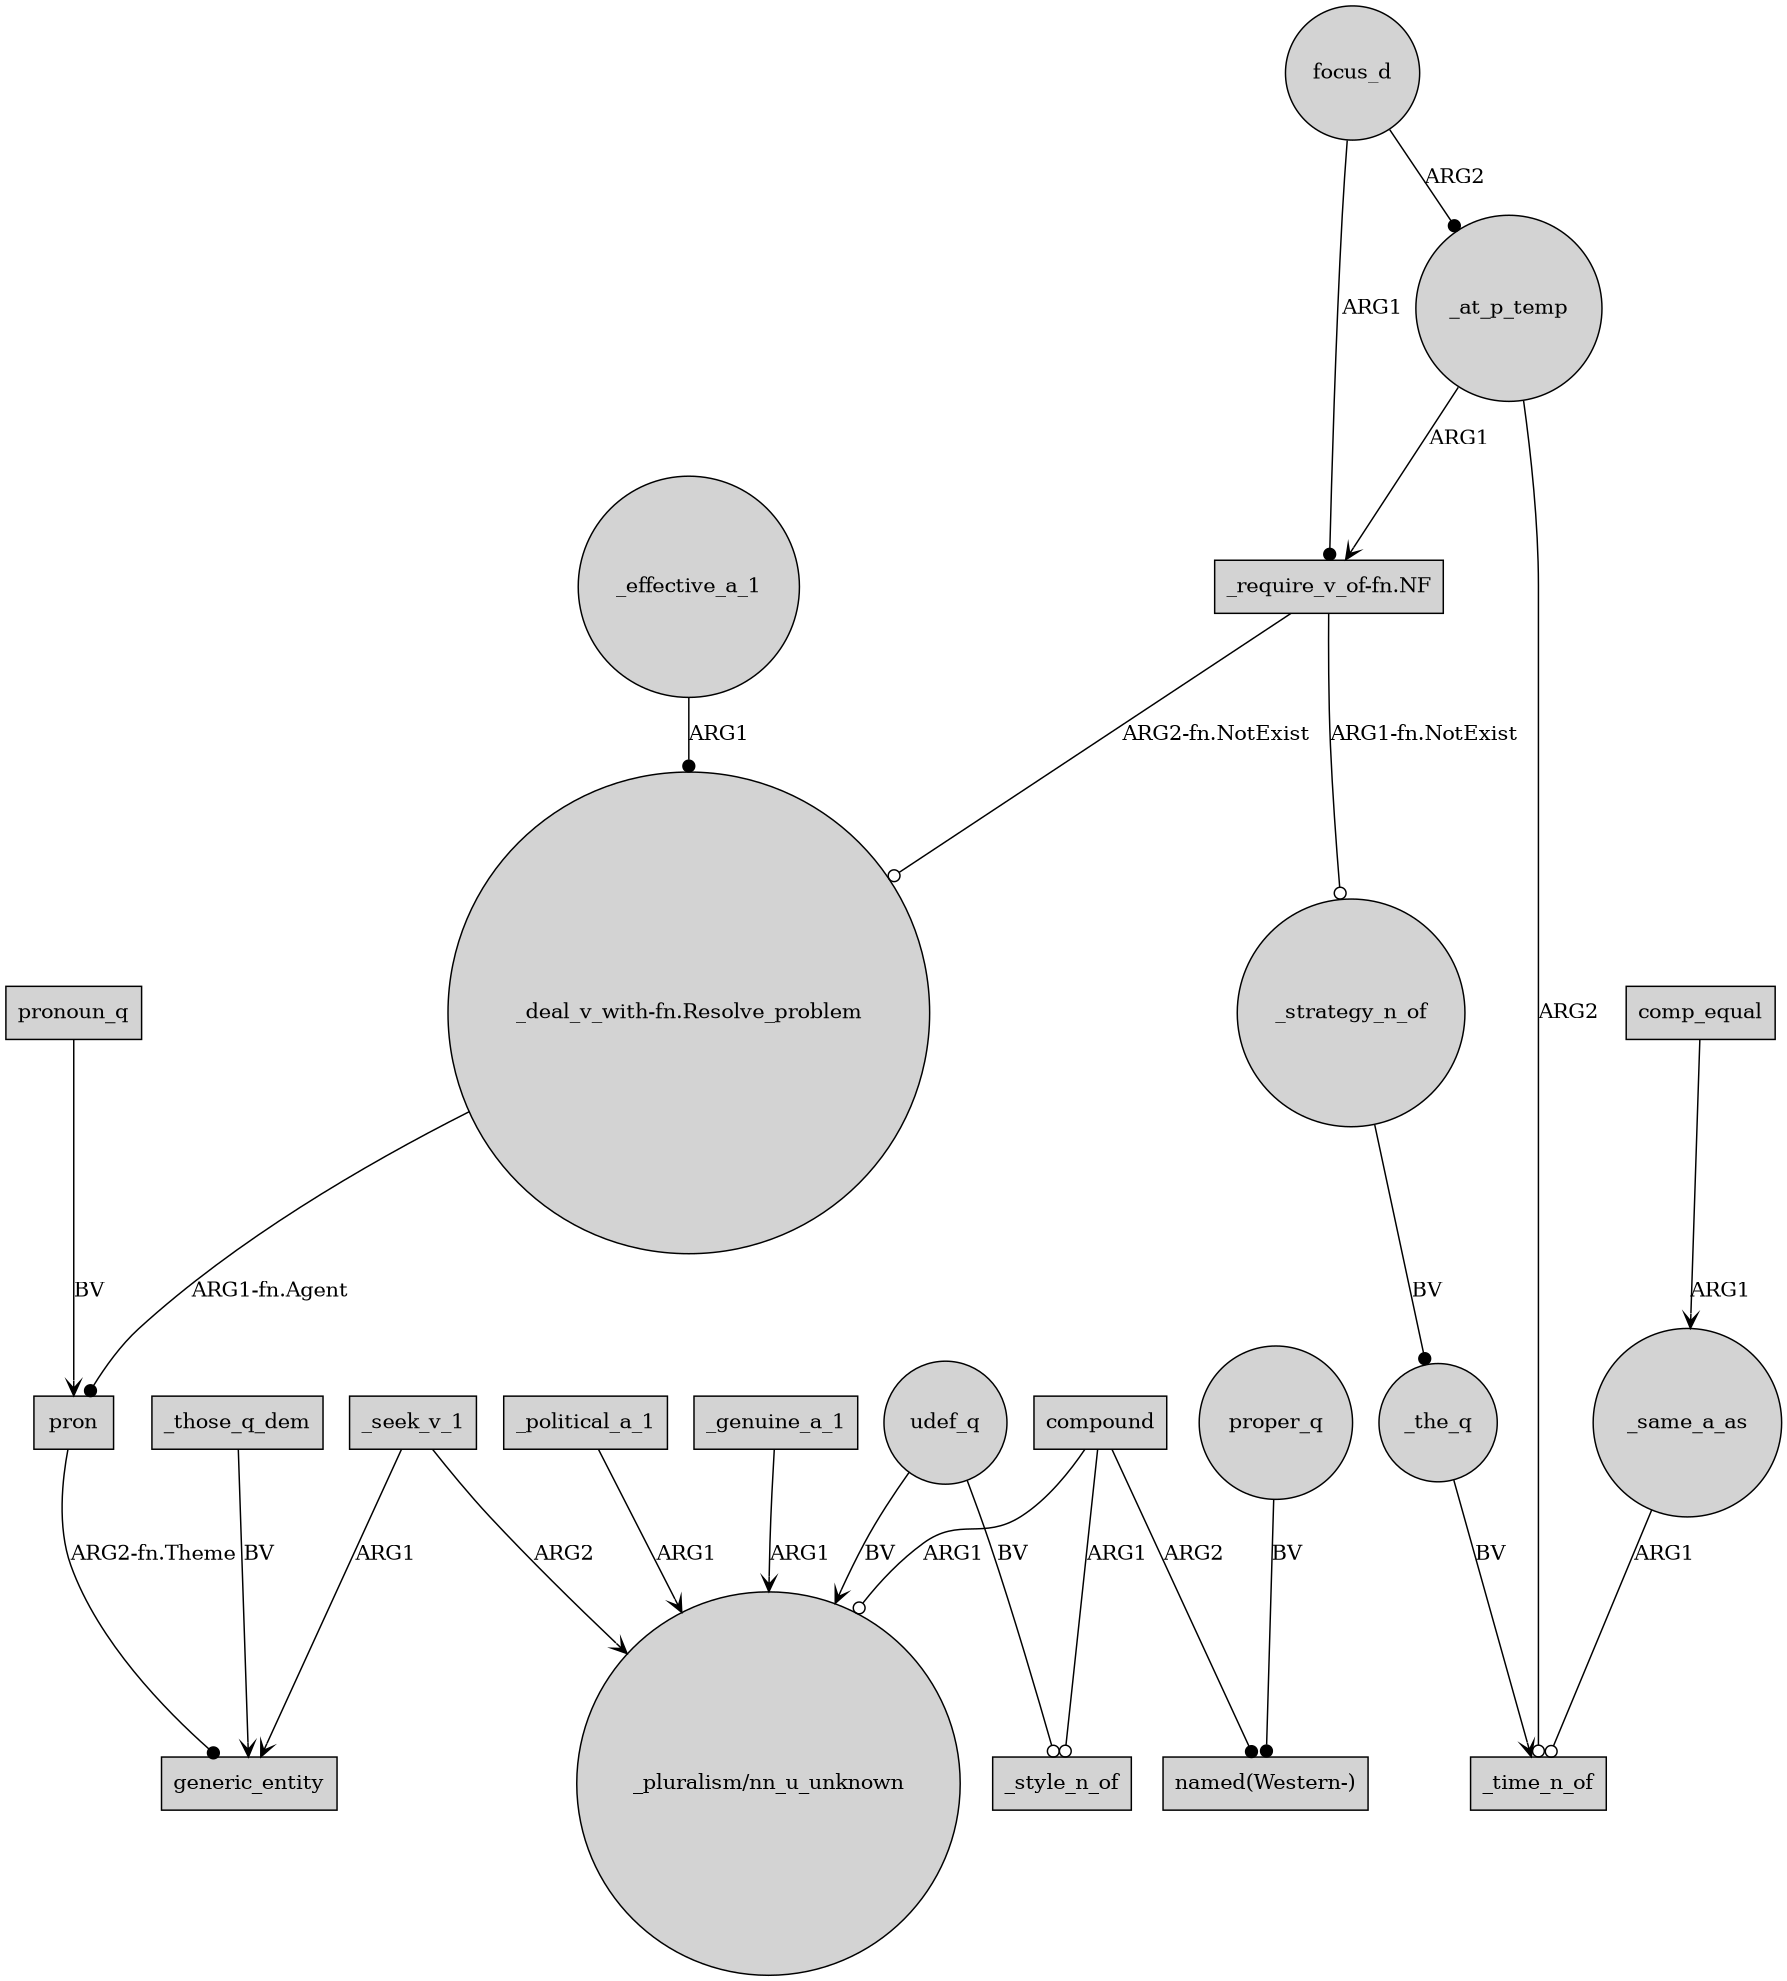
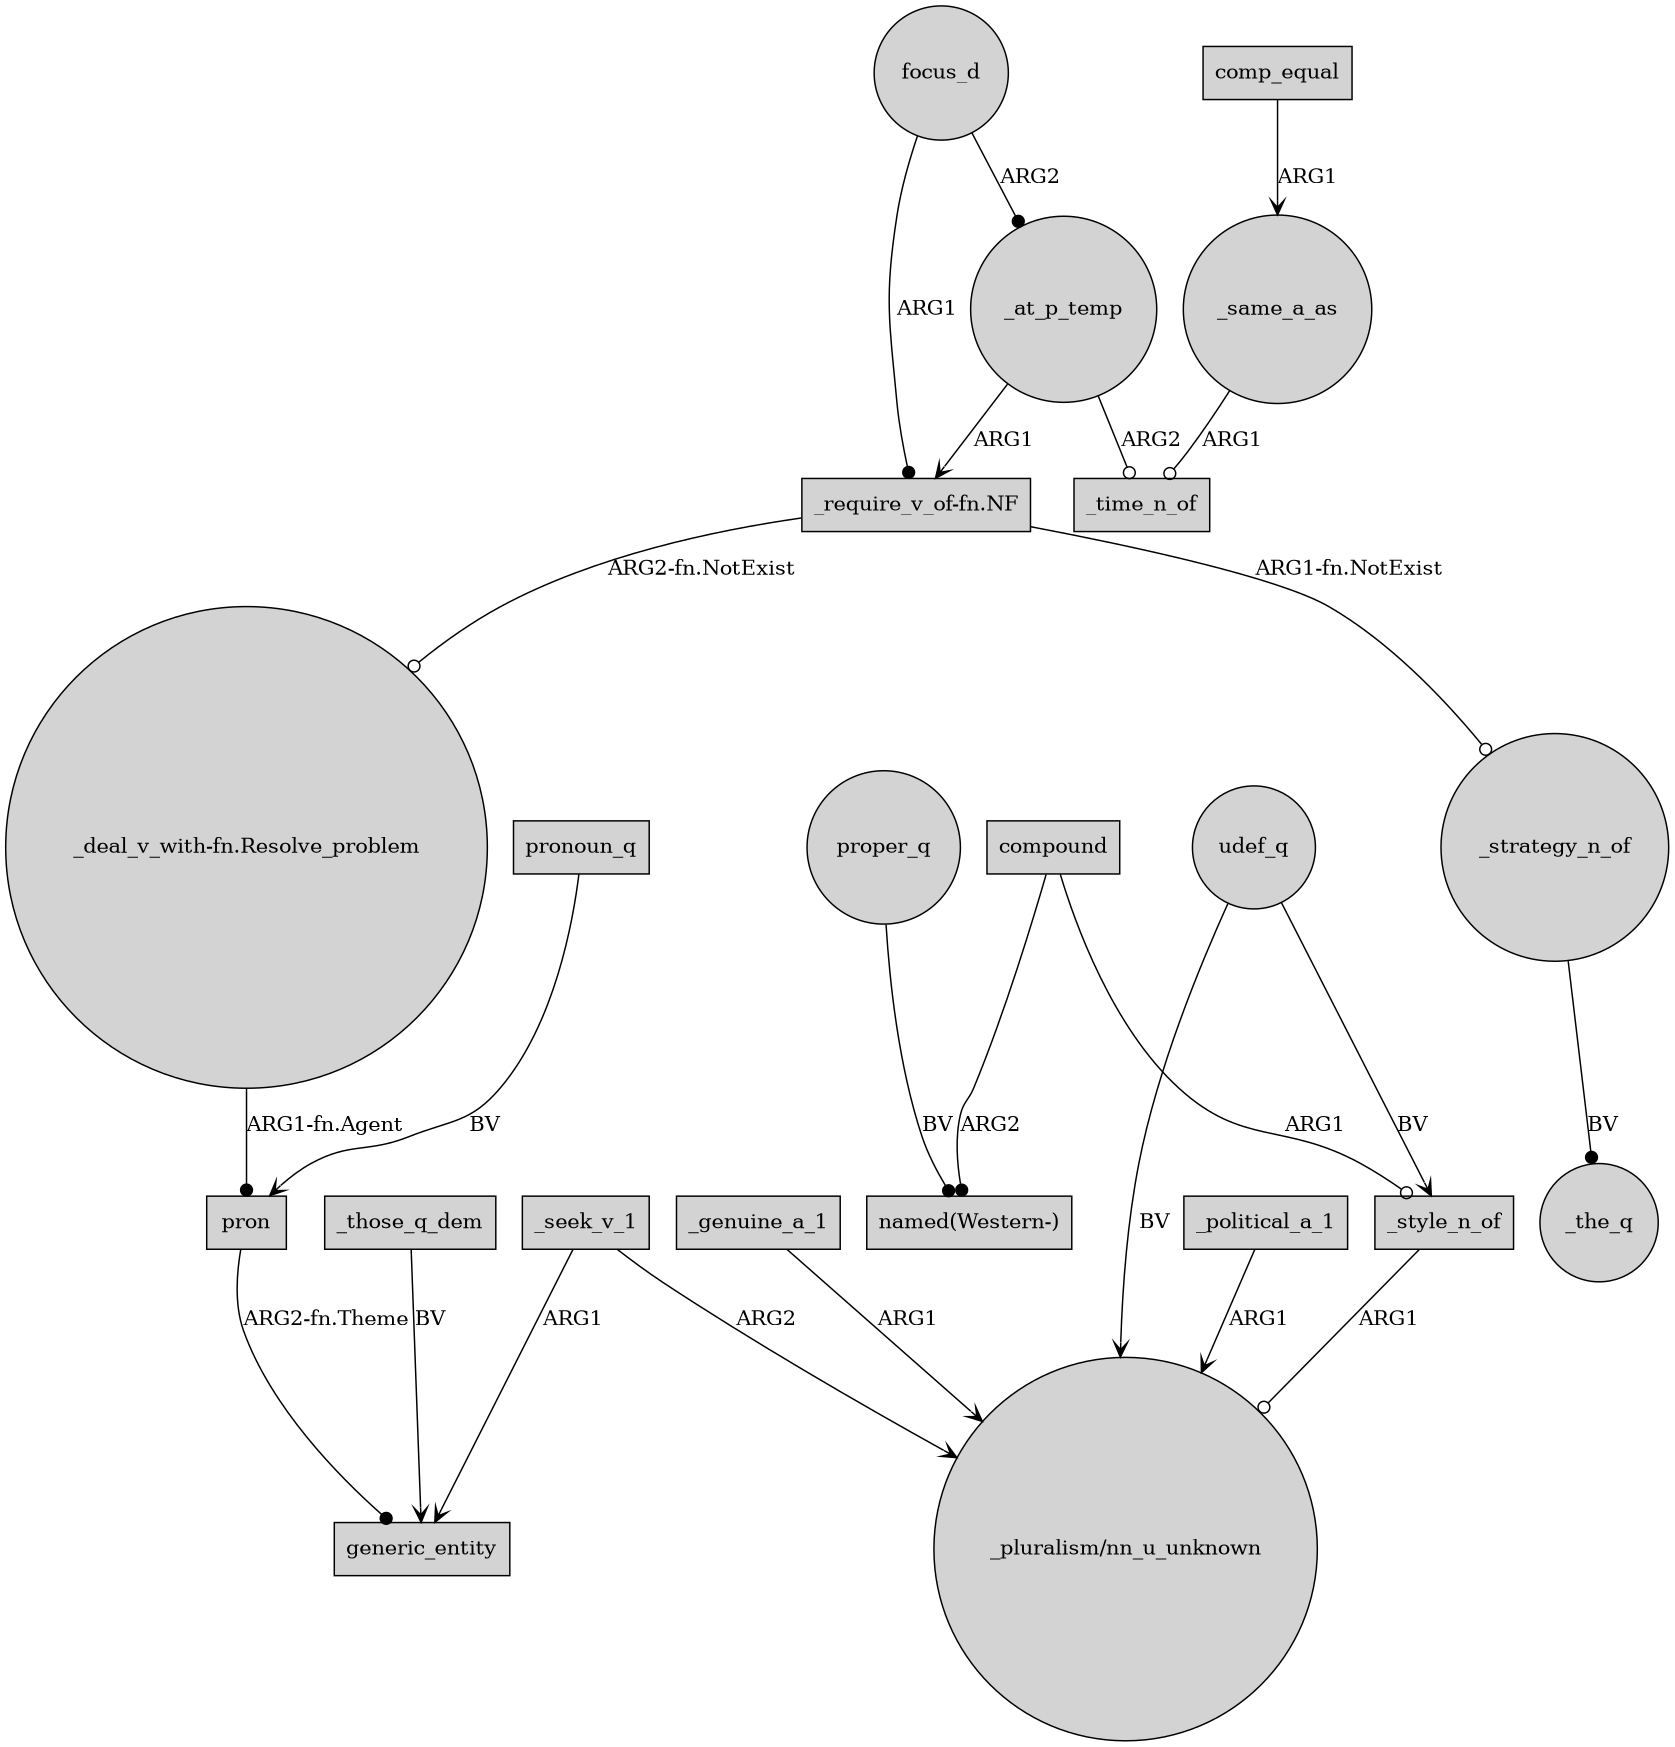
  digraph {
    fontname="DejaVu Serif"
    node [fontname="DejaVu Serif" shape=box style=filled]
    edge [arrowhead=vee fontname="DejaVu Serif"]
    focus_d [shape=circle]
    _at_p_temp [shape=circle]
    "_require_v_of-fn.NF"
    _time_n_of
    "_deal_v_with-fn.Resolve_problem" [shape=circle]
    _strategy_n_of [shape=circle]
    "_pluralism/nn_u_unknown" [shape=circle]
    _political_a_1
    compound
    "named(Western-)"
    _style_n_of
    pron
    _the_q [shape=circle]
    generic_entity
    _seek_v_1
    udef_q [shape=circle]
    pronoun_q
    _same_a_as [shape=circle]
    comp_equal
    proper_q [shape=circle]
-   _effective_a_1 [shape=circle]
    _genuine_a_1
    _those_q_dem
    focus_d -> _at_p_temp [arrowhead=dot label=ARG2]
    focus_d -> "_require_v_of-fn.NF" [arrowhead=dot label=ARG1]
    _at_p_temp -> "_require_v_of-fn.NF" [label=ARG1]
    _at_p_temp -> _time_n_of [arrowhead=odot label=ARG2]
    "_require_v_of-fn.NF" -> "_deal_v_with-fn.Resolve_problem" [arrowhead=odot label="ARG2-fn.NotExist"]
    "_require_v_of-fn.NF" -> _strategy_n_of [arrowhead=odot label="ARG1-fn.NotExist"]
    "_deal_v_with-fn.Resolve_problem" -> pron [arrowhead=dot label="ARG1-fn.Agent"]
    _strategy_n_of -> _the_q [arrowhead=dot label=BV]
    _political_a_1 -> "_pluralism/nn_u_unknown" [label=ARG1]
-   compound -> "_pluralism/nn_u_unknown" [arrowhead=odot label=ARG1]
+   _style_n_of -> "_pluralism/nn_u_unknown" [arrowhead=odot label=ARG1]
    compound -> "named(Western-)" [arrowhead=dot label=ARG2]
    compound -> _style_n_of [arrowhead=odot label=ARG1]
    pron -> generic_entity [arrowhead=dot label="ARG2-fn.Theme"]
-   _the_q -> _time_n_of [label=BV]
    _seek_v_1 -> "_pluralism/nn_u_unknown" [label=ARG2]
    _seek_v_1 -> generic_entity [label=ARG1]
    udef_q -> "_pluralism/nn_u_unknown" [label=BV]
-   udef_q -> _style_n_of [arrowhead=odot label=BV]
+   udef_q -> _style_n_of [label=BV]
    pronoun_q -> pron [label=BV]
    _same_a_as -> _time_n_of [arrowhead=odot label=ARG1]
    comp_equal -> _same_a_as [label=ARG1]
    proper_q -> "named(Western-)" [arrowhead=dot label=BV]
-   _effective_a_1 -> "_deal_v_with-fn.Resolve_problem" [arrowhead=dot label=ARG1]
    _genuine_a_1 -> "_pluralism/nn_u_unknown" [label=ARG1]
    _those_q_dem -> generic_entity [label=BV]
  }
